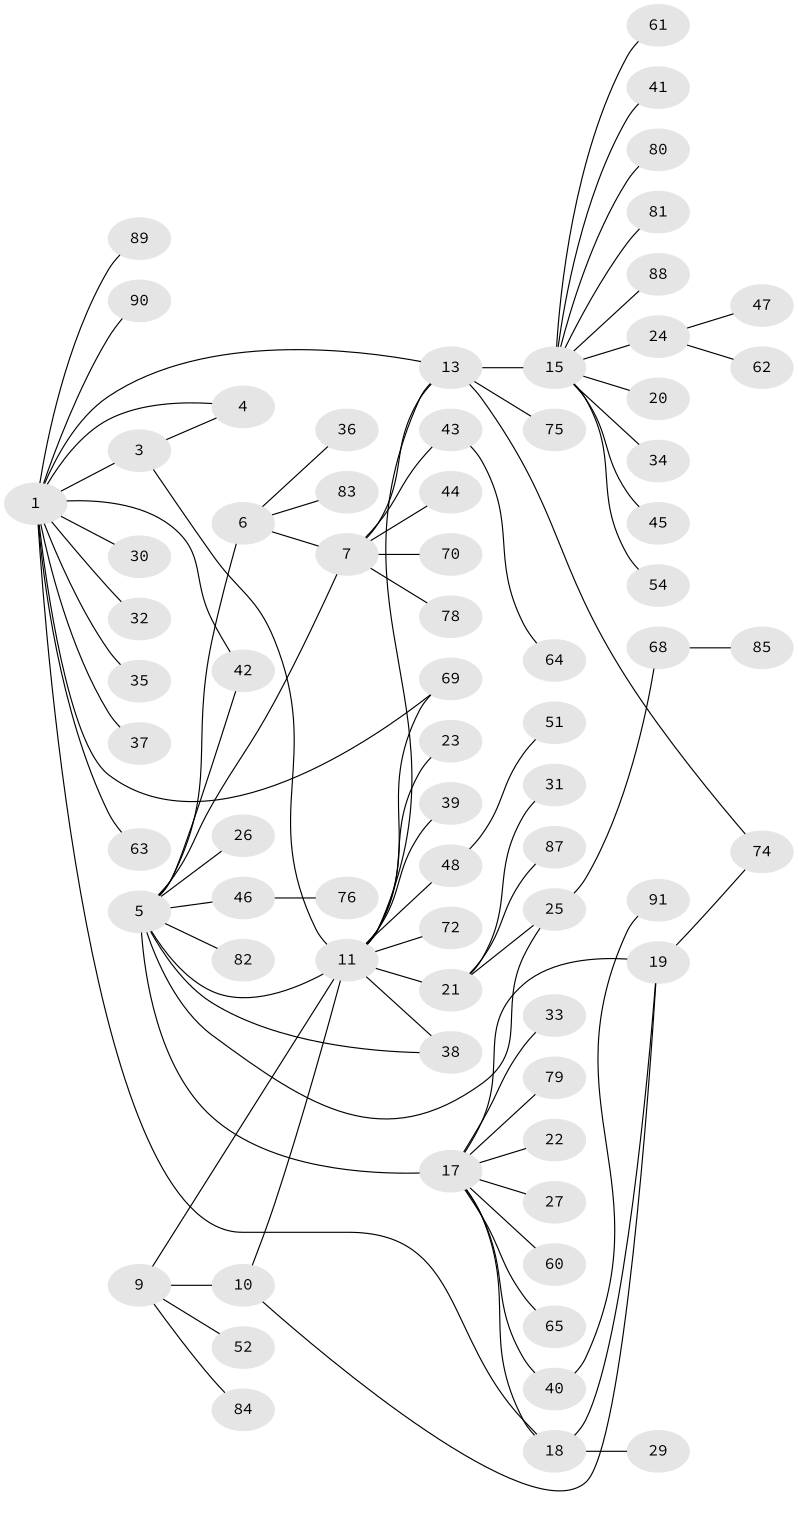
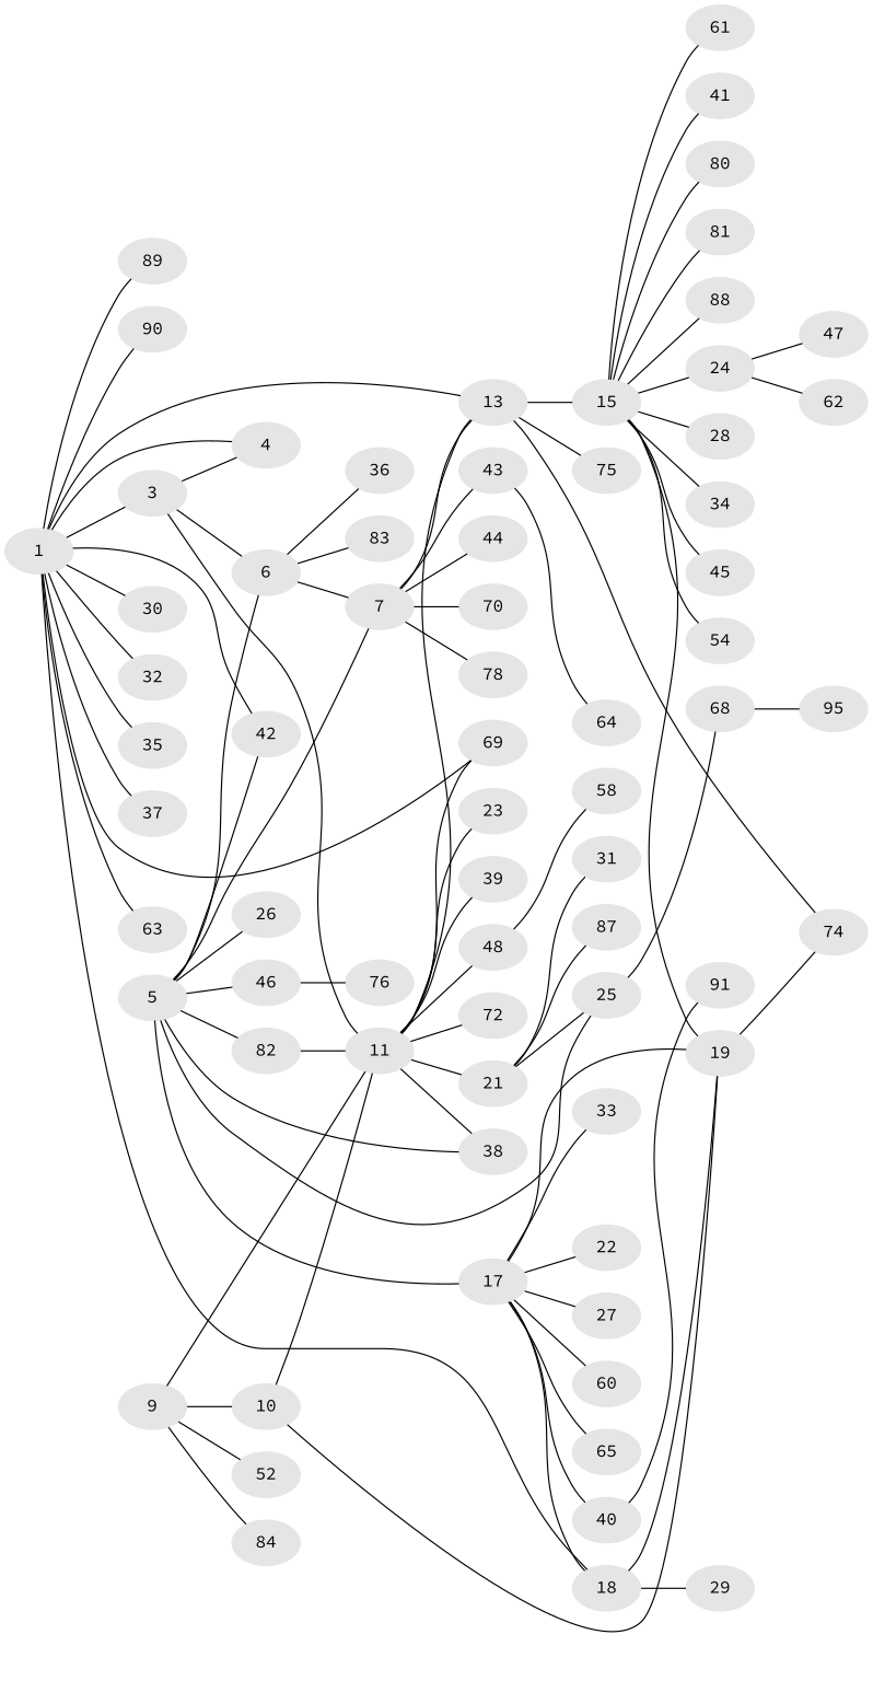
  graph {
    fontname="Source Code Pro"
    rankdir=LR
    node [color=gray90 fontname="Source Code Pro" style=filled]
    edge [fontname="Source Code Pro"]
    1 [super="+2"]
    3
    4 [super="+59"]
    13 [super="+14"]
    18
    30
    32 [super="+56"]
    35
    37
    42
    63
    69
    89
    90
    6 [super="+58"]
    11 [super="+12"]
    15 [super="+16"]
    74
    75
    19 [super="+41"]
    29 [super="+77"]
    7 [super="+8"]
    36 [super="+50"]
    83
    38
    21 [super="+47"]
    23
    39
    48
    72
    5 [super="+33"]
    17 [super="+20"]
    25 [super="+67"]
    26
    46 [super="+53"]
    82
    43 [super="+55"]
    44
    70
    78
    22
    27
    40
    60
    65
    n46 [label=33]
-   79
    68
    76
    64
    9 [super="+49"]
    10
    52
    84
    31
    87
-   51 [super="+86"]
+   51 [super="+86" label=58]
    24 [super="+66"]
-   28 [label=20]
+   28
    34
    45
    54
    61
    n64 [label=41]
    80
    81
    88
    n68 [label=47]
    62
    91
-   85
+   85 [label=95]
    1 -- 3 [weight=2]
    1 -- 4 [weight=2]
    1 -- 13
    1 -- 18
    1 -- 30
    1 -- 32
    1 -- 35
    1 -- 37
    1 -- 42
    1 -- 63
    1 -- 69
    1 -- 89
    1 -- 90
    3 -- 4
+   3 -- 6
    3 -- 11
    13 -- 15 [weight=4]
    13 -- 74
    13 -- 75
    18 -- 19
    18 -- 29
    6 -- 7 [weight=2]
    6 -- 36
    6 -- 83
    11 -- 13
    11 -- 69
    11 -- 38
    11 -- 21
    11 -- 23
    11 -- 39
    11 -- 48
    11 -- 72
+   15 -- 19 [weight=2]
    15 -- 24
    15 -- 28
    15 -- 34
    15 -- 45
    15 -- 54
    15 -- 61
    15 -- n64
    15 -- 80
    15 -- 81
    15 -- 88
    19 -- 74
    7 -- 13
    7 -- 43
    7 -- 44
    7 -- 70
    7 -- 78
    21 -- 25
    21 -- 31
    21 -- 87
    48 -- 51
    5 -- 42
    5 -- 6
-   5 -- 11
+   82 -- 11
    5 -- 7 [weight=2]
    5 -- 38
    5 -- 17
    5 -- 25
    5 -- 26
    5 -- 46
    5 -- 82
    17 -- 18 [weight=2]
    17 -- 19 [weight=2]
    17 -- 22
    17 -- 27
    17 -- 40
    17 -- 60
    17 -- 65
    17 -- n46
-   17 -- 79
    25 -- 68
    46 -- 76
    43 -- 64
    40 -- 91
    68 -- 85
    9 -- 11 [weight=2]
    9 -- 10
    9 -- 52
    9 -- 84
    10 -- 11 [weight=2]
    10 -- 19
    24 -- n68
    24 -- 62
  }
